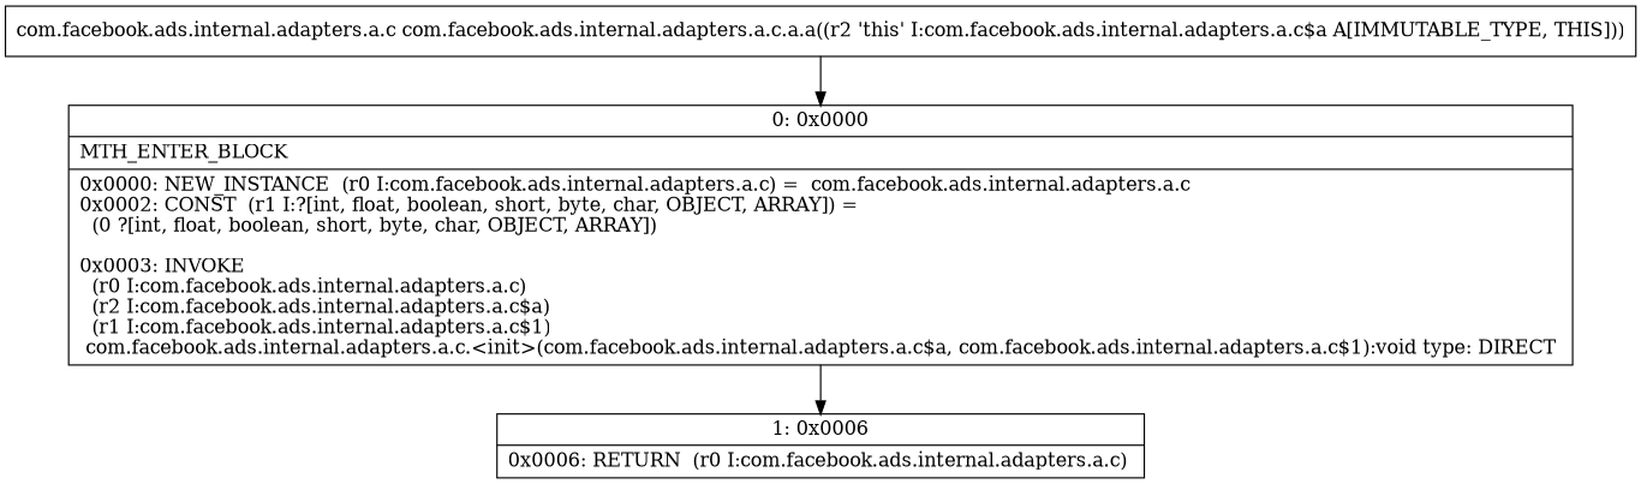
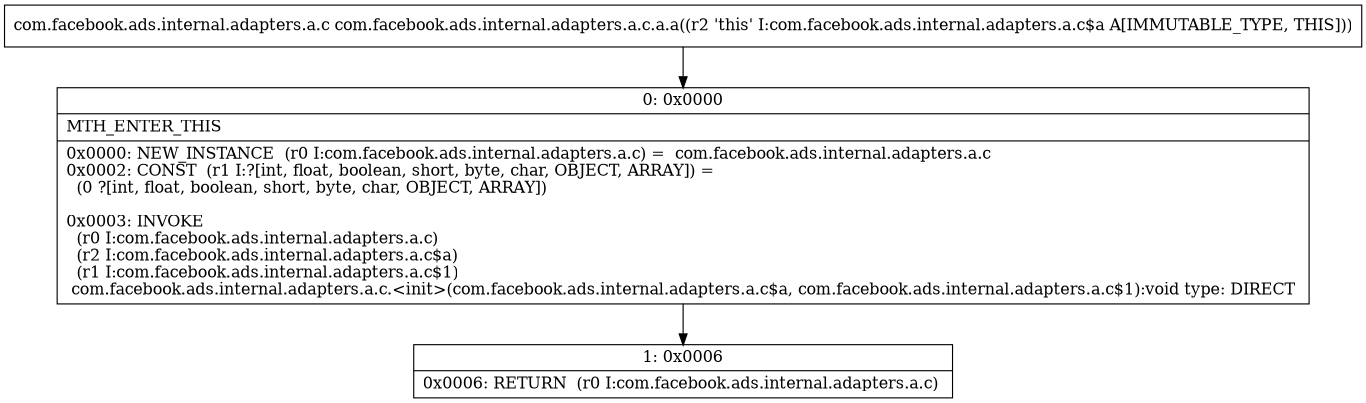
  digraph {
    node [shape=record]
-   n1 [label="{0\:\ 0x0000|MTH_ENTER_BLOCK\l|0x0000: NEW_INSTANCE  (r0 I:com.facebook.ads.internal.adapters.a.c) =  com.facebook.ads.internal.adapters.a.c \l0x0002: CONST  (r1 I:?[int, float, boolean, short, byte, char, OBJECT, ARRAY]) = \l  (0 ?[int, float, boolean, short, byte, char, OBJECT, ARRAY])\l \l0x0003: INVOKE  \l  (r0 I:com.facebook.ads.internal.adapters.a.c)\l  (r2 I:com.facebook.ads.internal.adapters.a.c$a)\l  (r1 I:com.facebook.ads.internal.adapters.a.c$1)\l com.facebook.ads.internal.adapters.a.c.\<init\>(com.facebook.ads.internal.adapters.a.c$a, com.facebook.ads.internal.adapters.a.c$1):void type: DIRECT \l}"]
+   n1 [label="{0\:\ 0x0000|MTH_ENTER_THIS\l|0x0000: NEW_INSTANCE  (r0 I:com.facebook.ads.internal.adapters.a.c) =  com.facebook.ads.internal.adapters.a.c \l0x0002: CONST  (r1 I:?[int, float, boolean, short, byte, char, OBJECT, ARRAY]) = \l  (0 ?[int, float, boolean, short, byte, char, OBJECT, ARRAY])\l \l0x0003: INVOKE  \l  (r0 I:com.facebook.ads.internal.adapters.a.c)\l  (r2 I:com.facebook.ads.internal.adapters.a.c$a)\l  (r1 I:com.facebook.ads.internal.adapters.a.c$1)\l com.facebook.ads.internal.adapters.a.c.\<init\>(com.facebook.ads.internal.adapters.a.c$a, com.facebook.ads.internal.adapters.a.c$1):void type: DIRECT \l}"]
    n2 [label="{1\:\ 0x0006|0x0006: RETURN  (r0 I:com.facebook.ads.internal.adapters.a.c) \l}"]
    n3 [label="{com.facebook.ads.internal.adapters.a.c com.facebook.ads.internal.adapters.a.c.a.a((r2 'this' I:com.facebook.ads.internal.adapters.a.c$a A[IMMUTABLE_TYPE, THIS])) }"]
    n1 -> n2
    n3 -> n1
  }
